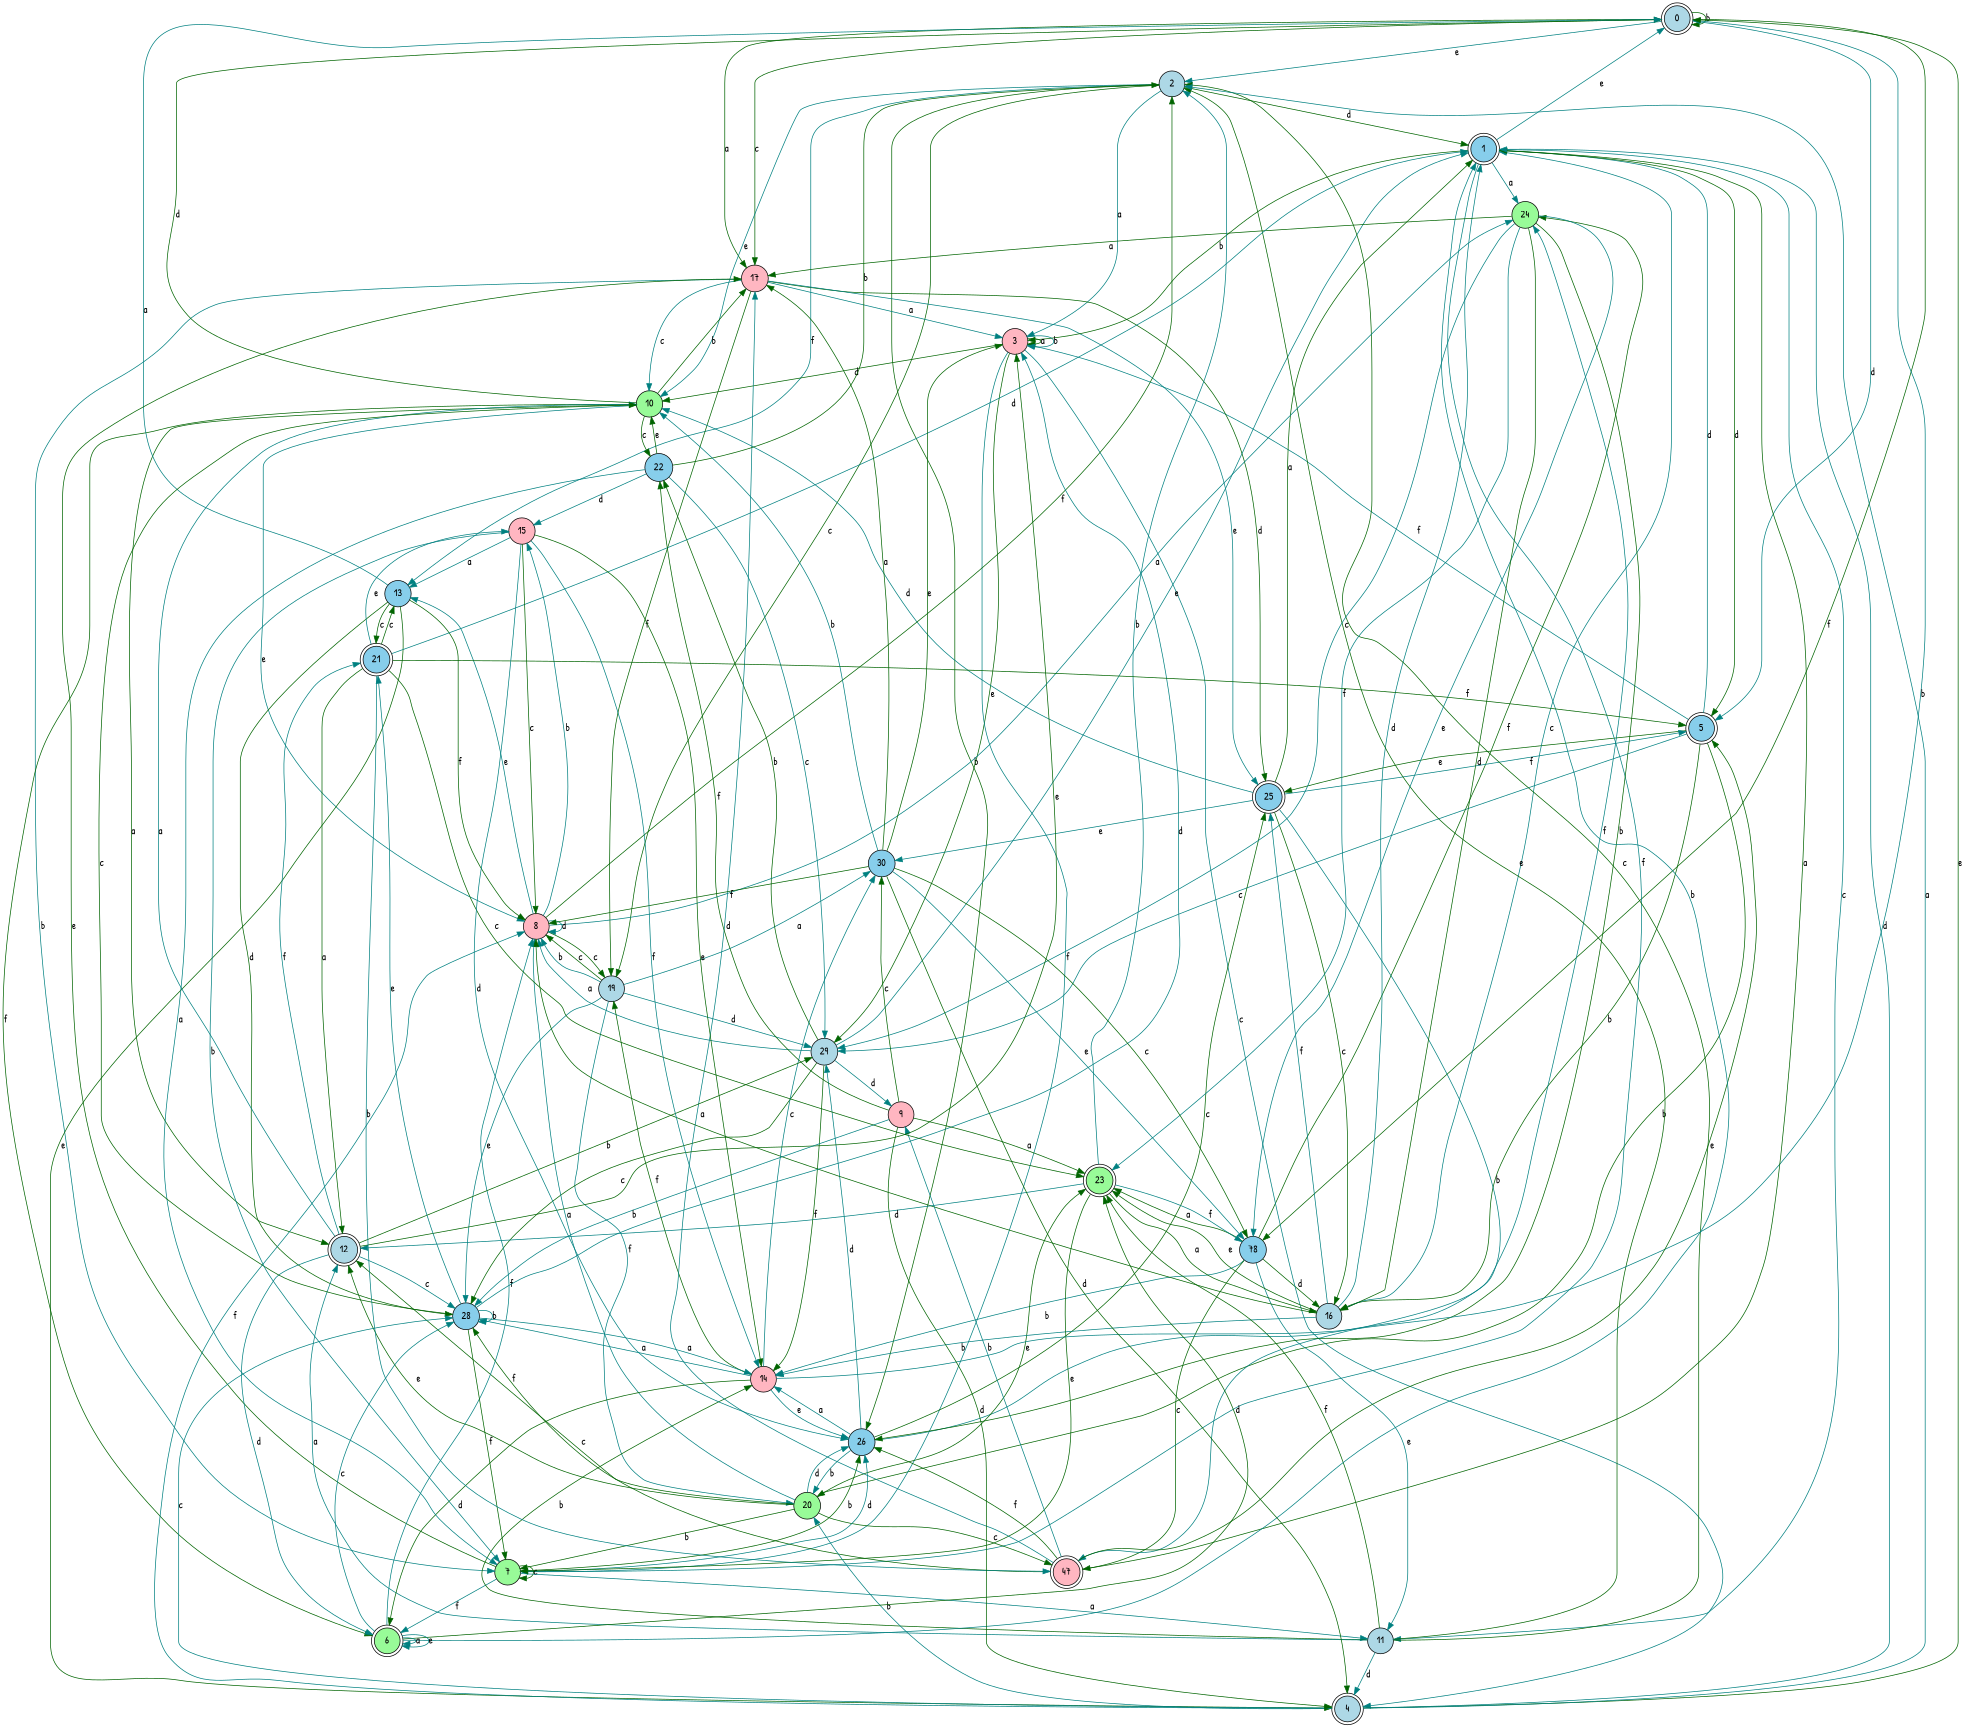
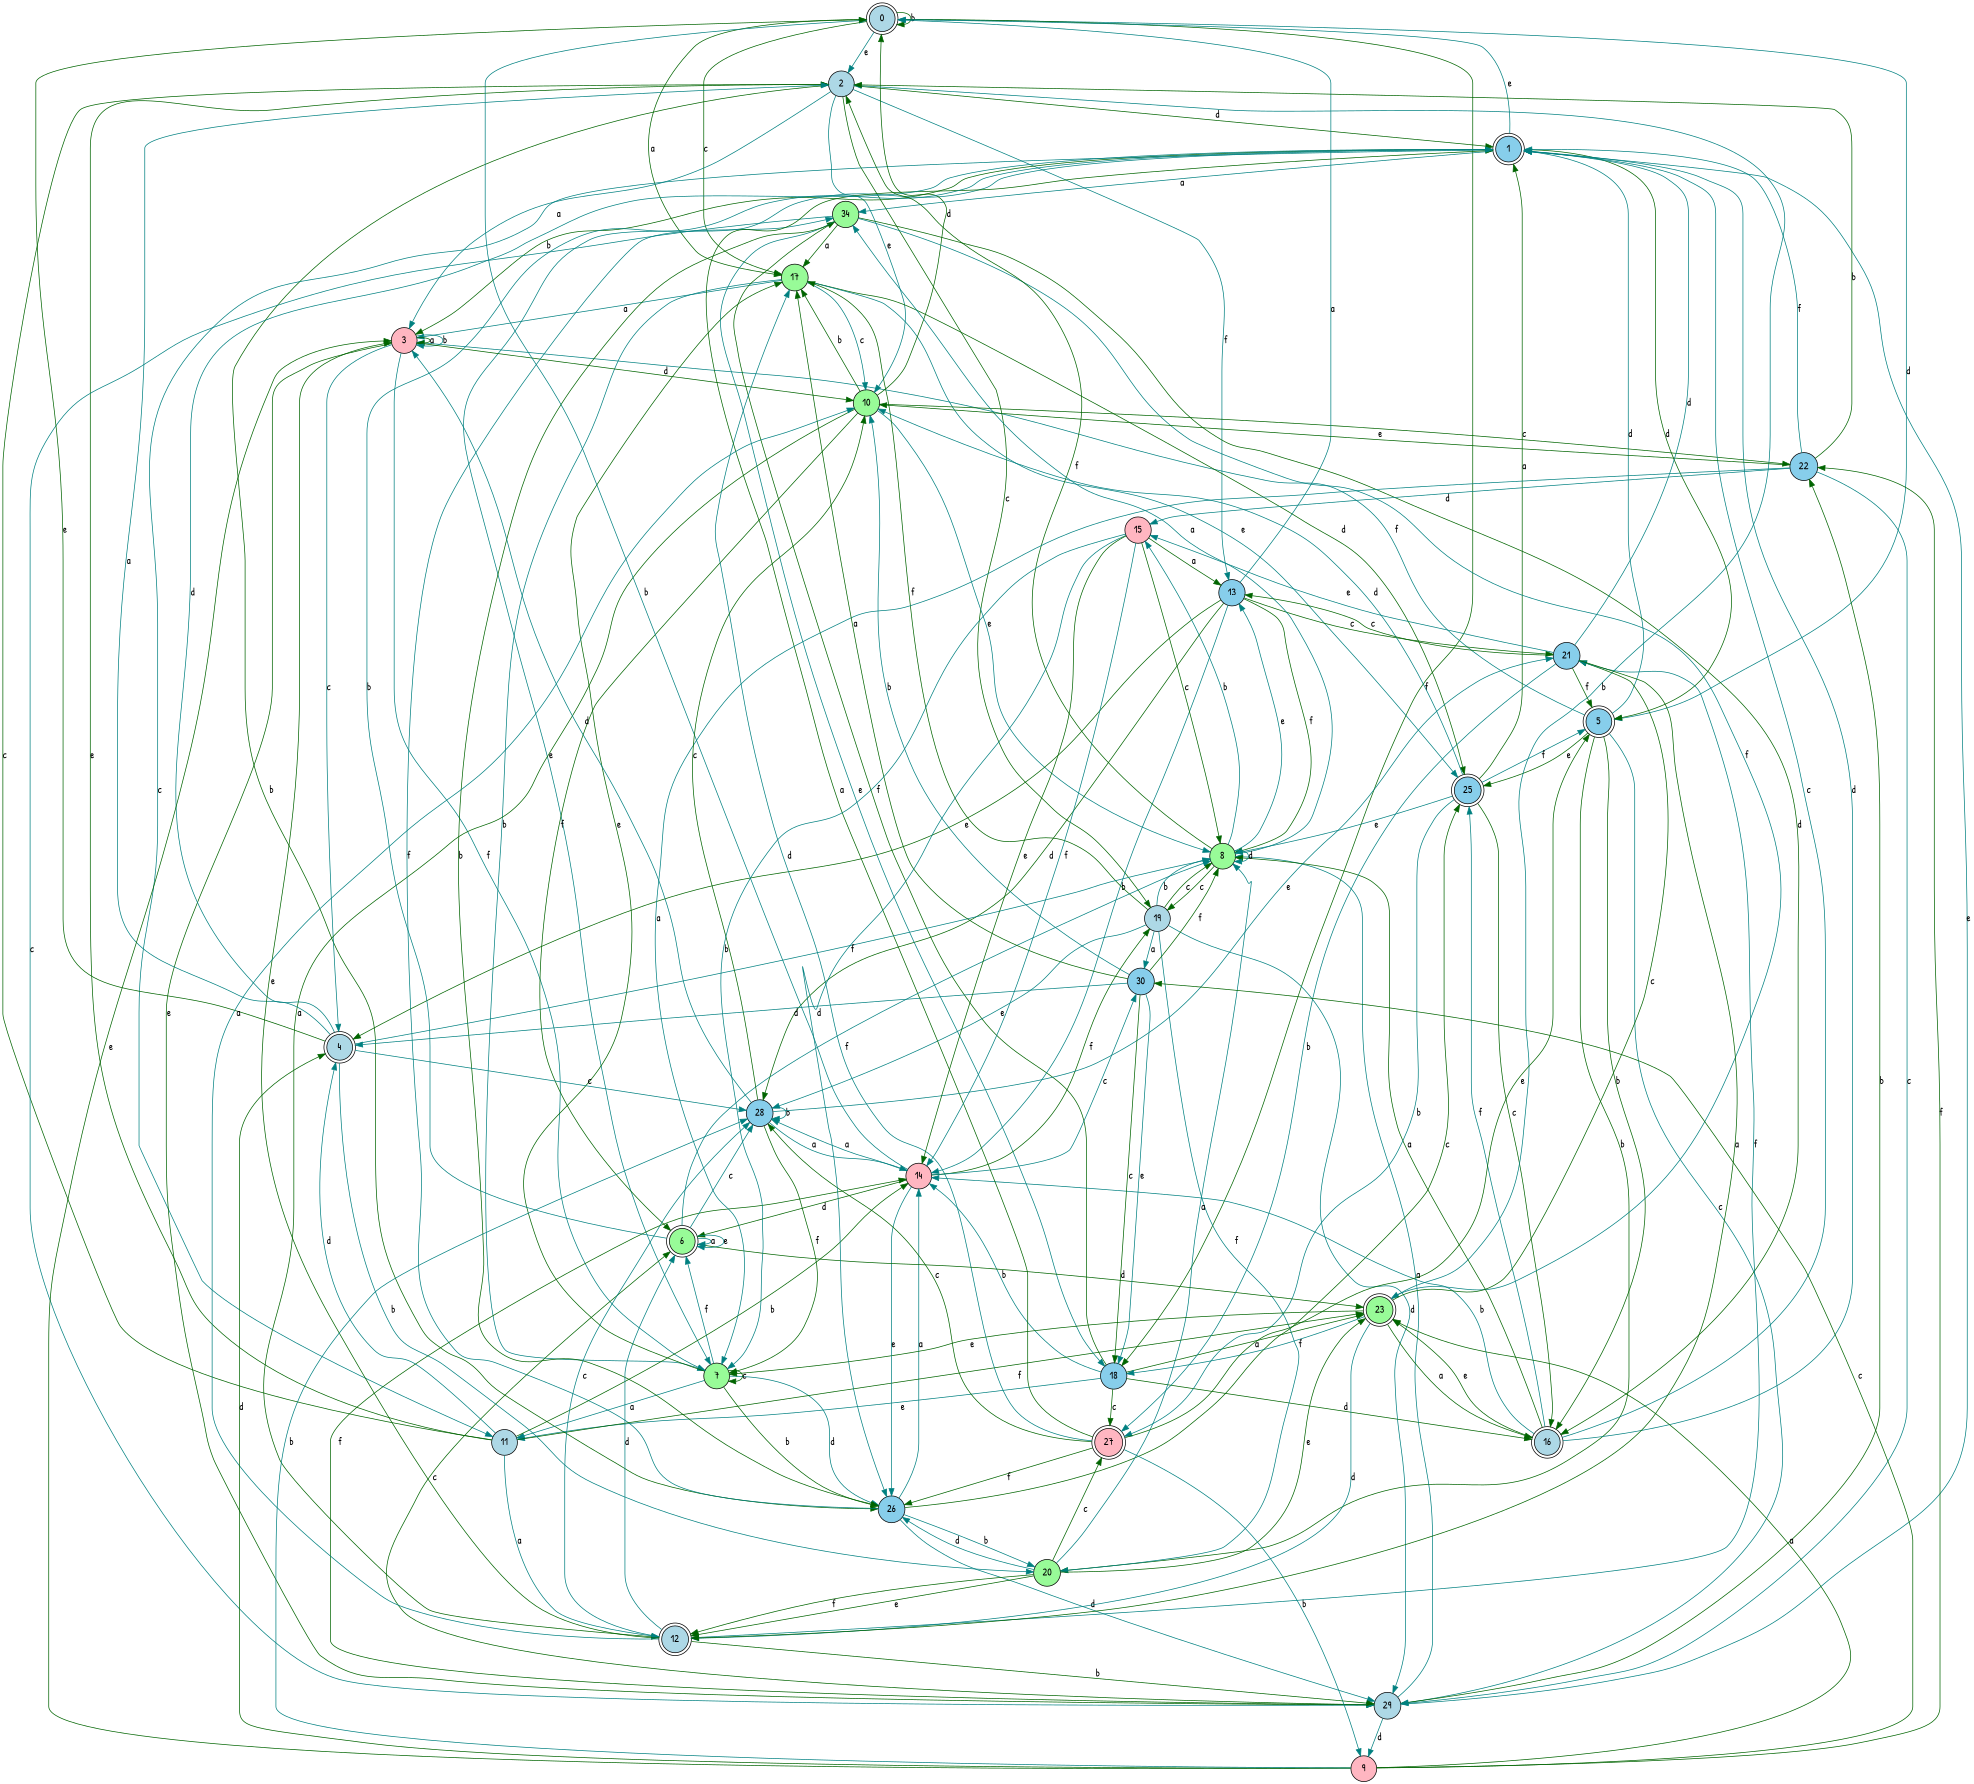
  digraph {
    fontname="Patrick Hand"
    rankdir=TB
    node [color=black fillcolor=skyblue fontname="Patrick Hand" shape=circle style=filled]
    edge [color=teal fontname="Patrick Hand"]
    n1 [fillcolor=lightblue label=0 shape=doublecircle style="rounded,filled"]
    n2 [fillcolor=lightblue label=2]
    n3 [label=5 shape=doublecircle]
-   n4 [fillcolor=lightpink label=17]
-   n5 [label=78]
+   n4 [fillcolor=palegreen label=17]
+   n5 [label=18]
    n6 [label=1 shape=doublecircle style="rounded,filled"]
    n7 [fillcolor=lightpink label=3]
    n8 [fillcolor=palegreen label=10]
    n9 [label=13]
    n10 [fillcolor=lightblue label=19]
    n11 [label=26]
    n12 [fillcolor=lightblue label=29]
    n13 [fillcolor=palegreen label=20]
-   n14 [fillcolor=lightblue label=16 style="rounded,filled"]
+   n14 [fillcolor=lightblue label=16 shape=doublecircle style="rounded,filled"]
    n15 [label=25 shape=doublecircle style="rounded,filled"]
    n16 [fillcolor=palegreen label=7]
    n17 [fillcolor=lightblue label=11]
-   n18 [fillcolor=palegreen label=24]
+   n18 [fillcolor=palegreen label=34]
    n19 [fillcolor=palegreen label=23 shape=doublecircle style="rounded,filled"]
    n20 [fillcolor=lightpink label=14]
-   n21 [fillcolor=lightpink label=47 shape=doublecircle style="rounded,filled"]
+   n21 [fillcolor=lightpink label=27 shape=doublecircle style="rounded,filled"]
    n22 [fillcolor=lightblue label=4 shape=doublecircle style="rounded,filled"]
    n23 [fillcolor=palegreen label=6 shape=doublecircle style="rounded,filled"]
    n24 [fillcolor=lightblue label=12 shape=doublecircle style="rounded,filled"]
-   n25 [fillcolor=lightpink label=8]
+   n25 [fillcolor=palegreen label=8]
    n26 [label=22]
    n27 [label=28]
-   n28 [label=21 shape=doublecircle style="rounded,filled"]
+   n28 [label=21 style="rounded,filled"]
    n29 [label=30]
    n30 [fillcolor=lightpink label=9]
    n31 [fillcolor=lightpink label=15]
    n1 -> n1 [color=darkgreen label=b]
    n1 -> n2 [label=e]
    n1 -> n3 [label=d]
    n1 -> n4 [color=darkgreen label=a]
    n1 -> n4 [color=darkgreen label=c]
    n1 -> n5 [color=darkgreen label=f]
    n2 -> n6 [color=darkgreen label=d]
    n2 -> n7 [label=a]
    n2 -> n8 [label=e]
    n2 -> n9 [label=f]
    n2 -> n10 [color=darkgreen label=c]
    n2 -> n11 [color=darkgreen label=b]
    n3 -> n6 [label=d]
    n3 -> n7 [label=f]
    n3 -> n12 [label=c]
    n3 -> n13 [color=darkgreen label=b]
    n3 -> n14 [color=darkgreen label=b]
    n3 -> n15 [color=darkgreen label=e]
    n4 -> n7 [label=a]
    n4 -> n8 [label=c]
-   n4 -> n10 [color=darkgreen label=f]
+   n10 -> n4 [color=darkgreen label=f]
    n4 -> n15 [color=darkgreen label=d]
    n4 -> n15 [label=e]
    n4 -> n16 [label=b]
    n5 -> n14 [color=darkgreen label=d]
    n5 -> n17 [label=e]
    n5 -> n18 [color=darkgreen label=f]
    n5 -> n19 [color=darkgreen label=a]
    n5 -> n20 [label=b]
    n5 -> n21 [color=darkgreen label=c]
    n6 -> n1 [label=e]
    n6 -> n3 [color=darkgreen label=d]
    n6 -> n7 [color=darkgreen label=b]
-   n6 -> n16 [label=f]
+   n6 -> n16 [label=e]
    n6 -> n17 [label=c]
    n6 -> n18 [label=a]
    n7 -> n7 [color=darkgreen label=a]
    n7 -> n7 [label=b]
    n7 -> n8 [color=darkgreen label=d]
    n7 -> n12 [color=darkgreen label=e]
    n7 -> n16 [label=f]
    n7 -> n22 [label=c]
    n8 -> n1 [color=darkgreen label=d]
    n8 -> n4 [color=darkgreen label=b]
    n8 -> n23 [color=darkgreen label=f]
    n8 -> n24 [color=darkgreen label=a]
    n8 -> n25 [label=e]
    n8 -> n26 [color=darkgreen label=c]
    n9 -> n1 [label=a]
+   n9 -> n20 [label=b]
    n9 -> n22 [color=darkgreen label=e]
    n9 -> n25 [color=darkgreen label=f]
    n9 -> n27 [color=darkgreen label=d]
    n9 -> n28 [color=darkgreen label=c]
    n10 -> n12 [label=d]
    n10 -> n13 [label=f]
    n10 -> n25 [label=b]
    n10 -> n25 [color=darkgreen label=c]
    n10 -> n27 [label=e]
    n10 -> n29 [label=a]
    n11 -> n12 [label=d]
    n11 -> n13 [label=b]
    n11 -> n15 [color=darkgreen label=c]
    n11 -> n18 [label=f]
    n11 -> n20 [label=a]
    n12 -> n6 [label=e]
    n12 -> n20 [color=darkgreen label=f]
-   n12 -> n27 [color=darkgreen label=c]
+   n12 -> n23 [color=darkgreen label=c]
    n12 -> n25 [label=a]
    n12 -> n26 [color=darkgreen label=b]
    n12 -> n30 [label=d]
    n13 -> n11 [label=d]
-   n13 -> n16 [color=darkgreen label=b]
    n13 -> n19 [color=darkgreen label=e]
    n13 -> n21 [color=darkgreen label=c]
    n13 -> n24 [color=darkgreen label=e]
    n13 -> n24 [color=darkgreen label=f]
    n13 -> n25 [label=a]
    n14 -> n6 [label=c]
    n14 -> n6 [label=d]
    n14 -> n15 [label=f]
    n14 -> n19 [color=darkgreen label=e]
    n14 -> n20 [label=b]
    n14 -> n25 [color=darkgreen label=a]
    n15 -> n3 [label=f]
    n15 -> n6 [color=darkgreen label=a]
    n15 -> n8 [label=d]
    n15 -> n14 [color=darkgreen label=c]
    n15 -> n21 [label=b]
-   n15 -> n29 [label=e]
+   n15 -> n25 [label=e]
    n16 -> n4 [color=darkgreen label=e]
    n16 -> n11 [color=darkgreen label=b]
    n16 -> n11 [label=d]
    n16 -> n16 [color=darkgreen label=c]
    n16 -> n17 [label=a]
    n16 -> n23 [label=f]
    n17 -> n2 [color=darkgreen label=c]
    n17 -> n2 [color=darkgreen label=e]
    n17 -> n19 [color=darkgreen label=f]
    n17 -> n20 [color=darkgreen label=b]
    n17 -> n22 [label=d]
    n17 -> n24 [label=a]
    n18 -> n4 [color=darkgreen label=a]
    n18 -> n5 [label=e]
    n18 -> n11 [color=darkgreen label=b]
    n18 -> n12 [label=c]
    n18 -> n14 [color=darkgreen label=d]
    n18 -> n19 [label=f]
    n19 -> n2 [label=b]
    n19 -> n5 [label=f]
    n19 -> n14 [color=darkgreen label=a]
    n19 -> n16 [color=darkgreen label=e]
    n19 -> n24 [label=d]
-   n28 -> n19 [color=darkgreen label=c]
+   n19 -> n28 [color=darkgreen label=c]
    n20 -> n1 [label=b]
    n20 -> n10 [color=darkgreen label=f]
    n20 -> n11 [label=e]
    n20 -> n23 [color=darkgreen label=d]
    n20 -> n27 [label=a]
    n20 -> n29 [label=c]
    n21 -> n3 [color=darkgreen label=e]
    n21 -> n4 [label=d]
    n21 -> n6 [color=darkgreen label=a]
    n21 -> n11 [color=darkgreen label=f]
    n21 -> n27 [color=darkgreen label=c]
    n21 -> n30 [label=b]
    n22 -> n1 [color=darkgreen label=e]
    n22 -> n2 [label=a]
    n22 -> n6 [label=d]
    n22 -> n13 [label=b]
    n22 -> n25 [label=f]
    n22 -> n27 [label=c]
    n23 -> n6 [label=b]
    n23 -> n19 [color=darkgreen label=d]
    n23 -> n23 [label=a]
    n23 -> n23 [label=e]
    n23 -> n25 [label=f]
    n23 -> n27 [label=c]
    n24 -> n7 [color=darkgreen label=e]
    n24 -> n8 [label=a]
    n24 -> n12 [color=darkgreen label=b]
    n24 -> n23 [label=d]
    n24 -> n27 [label=c]
    n24 -> n28 [label=f]
    n25 -> n2 [color=darkgreen label=f]
    n25 -> n9 [label=e]
    n25 -> n10 [color=darkgreen label=c]
    n25 -> n18 [label=a]
    n25 -> n25 [label=d]
    n25 -> n31 [label=b]
    n26 -> n2 [color=darkgreen label=b]
+   n26 -> n6 [label=f]
    n26 -> n8 [color=darkgreen label=e]
    n26 -> n12 [label=c]
    n26 -> n16 [label=a]
    n26 -> n31 [label=d]
    n27 -> n7 [label=d]
    n27 -> n8 [color=darkgreen label=c]
    n27 -> n16 [color=darkgreen label=f]
    n27 -> n20 [label=a]
    n27 -> n27 [label=b]
    n27 -> n28 [label=e]
    n28 -> n3 [color=darkgreen label=f]
    n28 -> n6 [label=d]
    n28 -> n9 [color=darkgreen label=c]
    n28 -> n21 [label=b]
    n28 -> n24 [color=darkgreen label=a]
    n28 -> n31 [label=e]
    n29 -> n4 [color=darkgreen label=a]
    n29 -> n5 [color=darkgreen label=c]
    n29 -> n5 [label=e]
    n29 -> n8 [label=b]
-   n29 -> n22 [color=darkgreen label=d]
+   n29 -> n22 [label=d]
    n29 -> n25 [color=darkgreen label=f]
-   n29 -> n7 [color=darkgreen label=e]
+   n30 -> n7 [color=darkgreen label=e]
    n30 -> n19 [color=darkgreen label=a]
    n30 -> n22 [color=darkgreen label=d]
    n30 -> n26 [color=darkgreen label=f]
    n30 -> n27 [label=b]
    n30 -> n29 [color=darkgreen label=c]
-   n31 -> n9 [label=a]
+   n31 -> n9 [color=darkgreen label=a]
    n31 -> n11 [label=d]
    n31 -> n16 [label=b]
    n31 -> n20 [color=darkgreen label=e]
    n31 -> n20 [label=f]
    n31 -> n25 [color=darkgreen label=c]
  }
